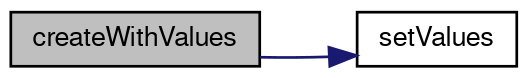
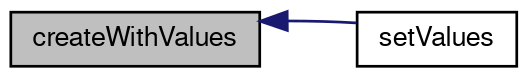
  digraph {
    rankdir=LR
    node [color=black fontname=FreeSans fontsize=10 shape=record]
    n1 [fillcolor=grey75 fontcolor=black height=0.2 label=createWithValues style=filled width=0.4]
    n2 [height=0.2 label=setValues width=0.4]
-   n1 -> n2 [color=midnightblue fontname=FreeSans fontsize=10 labelfontname=FreeSans labelfontsize=10 style=solid]
+   n2 -> n1 [color=midnightblue fontname=FreeSans fontsize=10 labelfontname=FreeSans labelfontsize=10 style=solid]
  }
